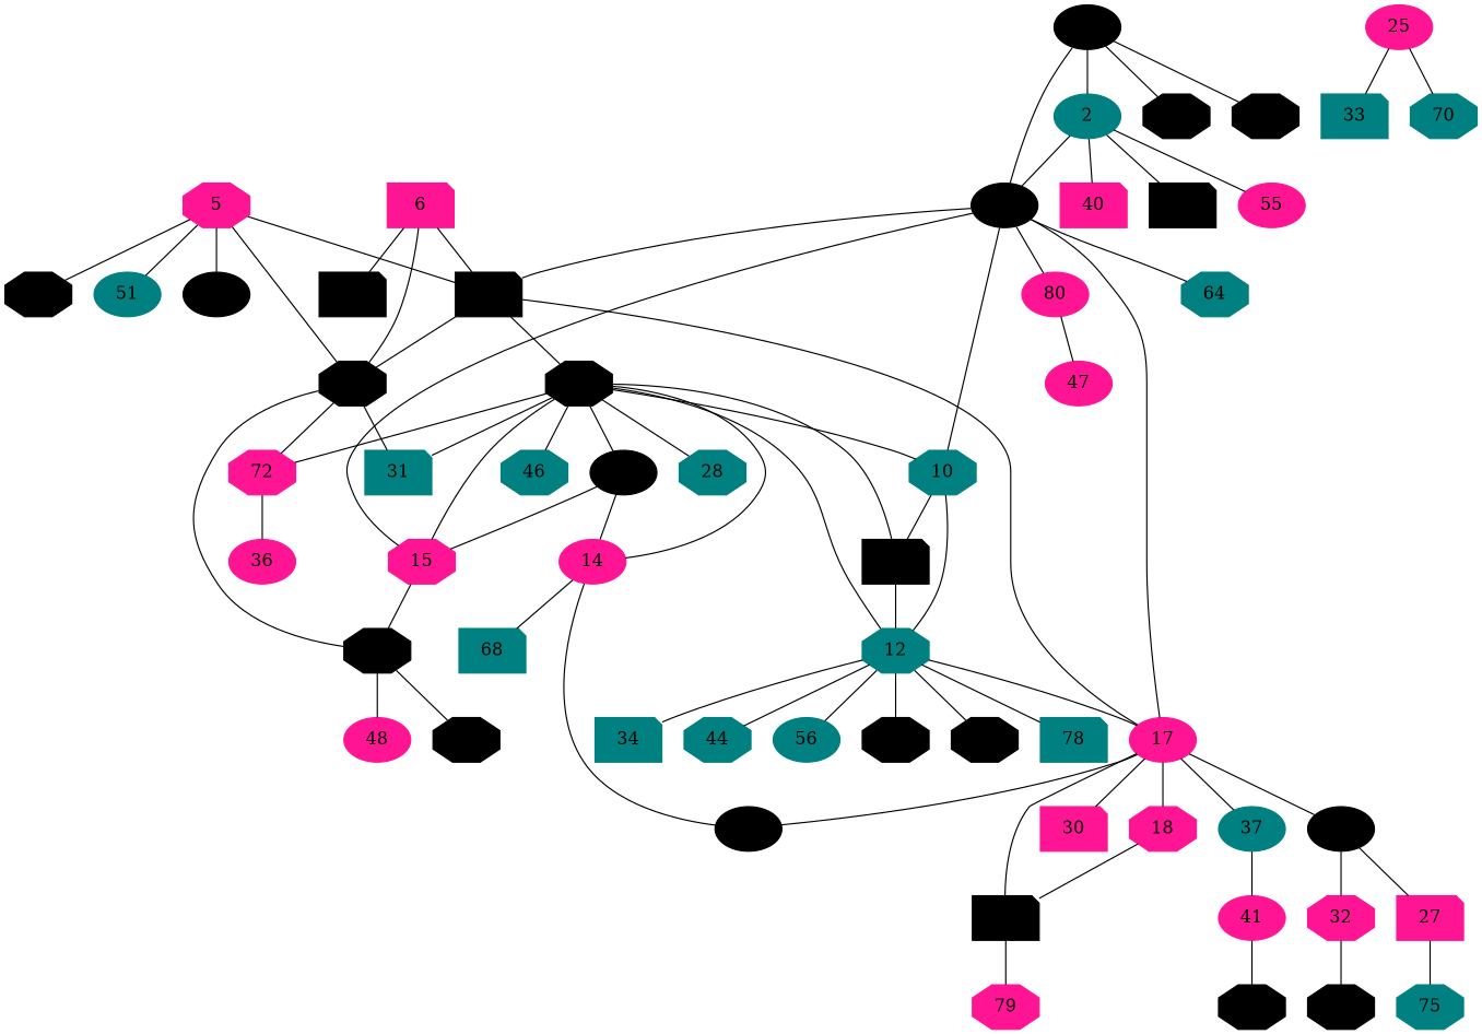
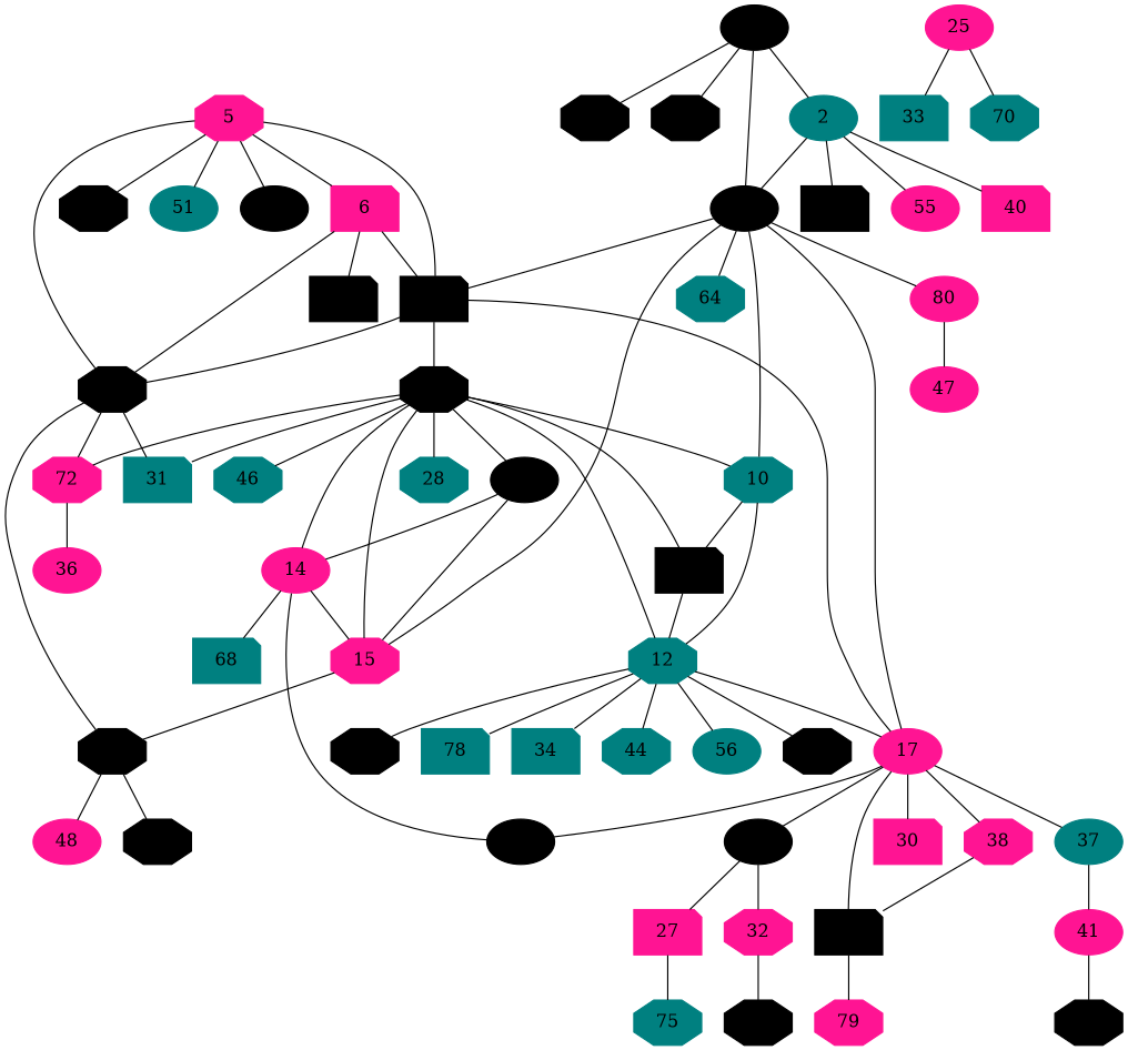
  graph {
    fontname="DejaVu Serif"
    node [color=black fontname="DejaVu Serif" shape=octagon style=filled]
    edge [fontname="DejaVu Serif"]
    2 [color=teal shape=ellipse super="+3+60+57"]
    4 [shape=ellipse]
    40 [color=deeppink shape=note]
    53 [shape=note]
    55 [color=deeppink shape=ellipse]
    1 [shape=ellipse]
    39
    49
    7 [shape=note]
    10 [color=teal]
    15 [color=deeppink super="+48+65+67+72+23"]
    17 [color=deeppink shape=ellipse super="+20"]
    64 [color=teal]
    80 [color=deeppink shape=ellipse]
    8 [super="+74"]
    9 [super="+42+16"]
    11 [shape=note]
    12 [color=teal]
    29
    26 [shape=ellipse]
-   18 [color=deeppink]
+   18 [color=deeppink label=38]
    19 [shape=note super="+24"]
    21 [shape=ellipse]
    30 [color=deeppink shape=note]
    37 [color=teal shape=ellipse]
    47 [color=deeppink shape=ellipse super="+71"]
    5 [color=deeppink]
    6 [color=deeppink shape=note]
    50 [super="+52"]
    51 [color=teal shape=ellipse]
    58 [shape=ellipse]
    77 [shape=note super="+83"]
    n33 [color=deeppink label=72]
    31 [color=teal shape=note]
    13 [shape=ellipse super="+38"]
    14 [color=deeppink shape=ellipse]
    28 [color=teal super="+45"]
    46 [color=teal]
    36 [color=deeppink shape=ellipse]
    n40 [color=deeppink label=48 shape=ellipse]
    69
    34 [color=teal shape=note super="+63"]
    44 [color=teal]
    56 [color=teal shape=ellipse]
    61
    73
    78 [color=teal shape=note]
    68 [color=teal shape=note]
    79 [color=deeppink]
    27 [color=deeppink shape=note]
    32 [color=deeppink super="+81"]
    25 [color=deeppink shape=ellipse]
    33 [color=teal shape=note]
    70 [color=teal]
    41 [color=deeppink shape=ellipse]
    75 [color=teal]
    82
    66
    2 -- 4 [weight=2]
    2 -- 40
    2 -- 53
    2 -- 55
    4 -- 7
    4 -- 10
    4 -- 15
    4 -- 17
    4 -- 64
    4 -- 80
    1 -- 2 [weight=2]
    1 -- 4
    1 -- 39
    1 -- 49
    7 -- 17
    7 -- 8
    7 -- 9 [weight=2]
    10 -- 11
    10 -- 12
    15 -- 29
    17 -- 26
    17 -- 18 [weight=2]
    17 -- 19 [weight=2]
    17 -- 21
    17 -- 30
    17 -- 37
    80 -- 47
    8 -- 29
    8 -- n33
    8 -- 31
    9 -- 10
    9 -- 15
    9 -- 11
    9 -- 12
    9 -- n33
    9 -- 31
    9 -- 13
    9 -- 14
    9 -- 28
    9 -- 46
    11 -- 12
    12 -- 17
    12 -- 34
    12 -- 44
    12 -- 56
    12 -- 61
    12 -- 73
    12 -- 78
    29 -- n40
    29 -- 69
    18 -- 19
    19 -- 79
    21 -- 27
    21 -- 32
    37 -- 41
    5 -- 7
    5 -- 8
+   5 -- 6
    5 -- 50
    5 -- 51
    5 -- 58
    6 -- 7
    6 -- 8
    6 -- 77
    n33 -- 36
    13 -- 15
    13 -- 14
+   14 -- 15
    14 -- 26
    14 -- 68
    27 -- 75
    32 -- 82
    25 -- 33
    25 -- 70
    41 -- 66
  }
